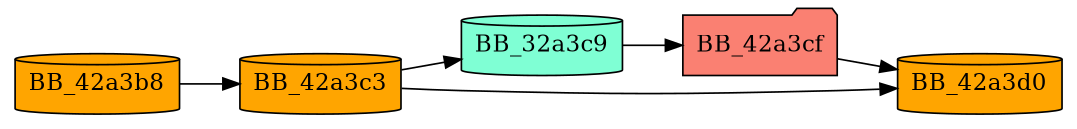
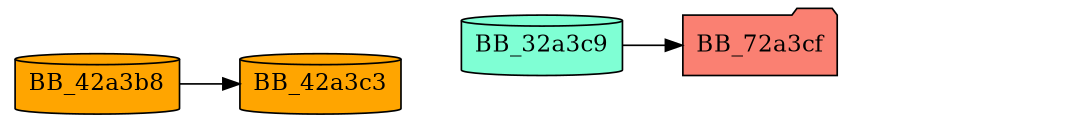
  digraph {
    rankdir=LR
    node [fillcolor=orange shape=cylinder style=filled]
    BB_42a3b8
    BB_42a3c3
    n3 [fillcolor=aquamarine label=BB_32a3c9]
-   BB_42a3d0
-   BB_42a3cf [fillcolor=salmon shape=folder]
+   BB_42a3cf [fillcolor=salmon shape=folder label=BB_72a3cf]
    BB_42a3b8 -> BB_42a3c3
-   BB_42a3c3 -> n3
-   BB_42a3c3 -> BB_42a3d0
    n3 -> BB_42a3cf
-   BB_42a3cf -> BB_42a3d0
  }
